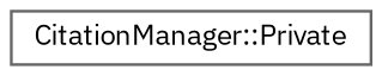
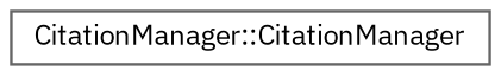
  digraph {
    rankdir=TB
    fontname="IBM Plex Sans"
-   n1 [color=grey40 fillcolor=white fontname="IBM Plex Sans" fontsize=10 height=0.2 label="CitationManager::Private" shape=box style=filled width=0.4]
+   n1 [color=grey40 fillcolor=white fontname="IBM Plex Sans" fontsize=10 height=0.2 label="CitationManager::CitationManager" shape=box style=filled width=0.4]
  }
